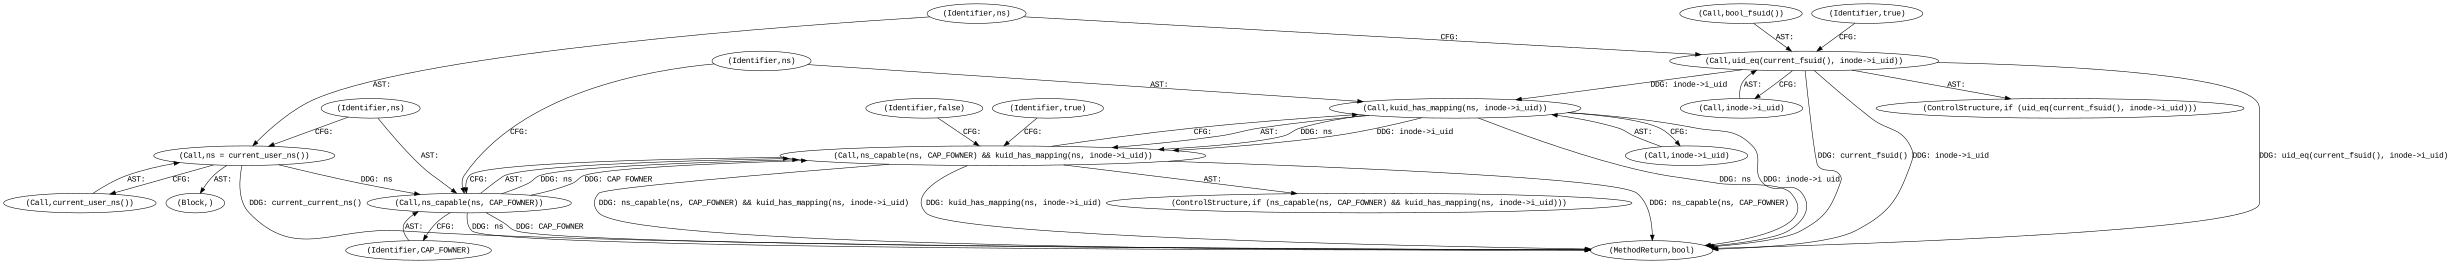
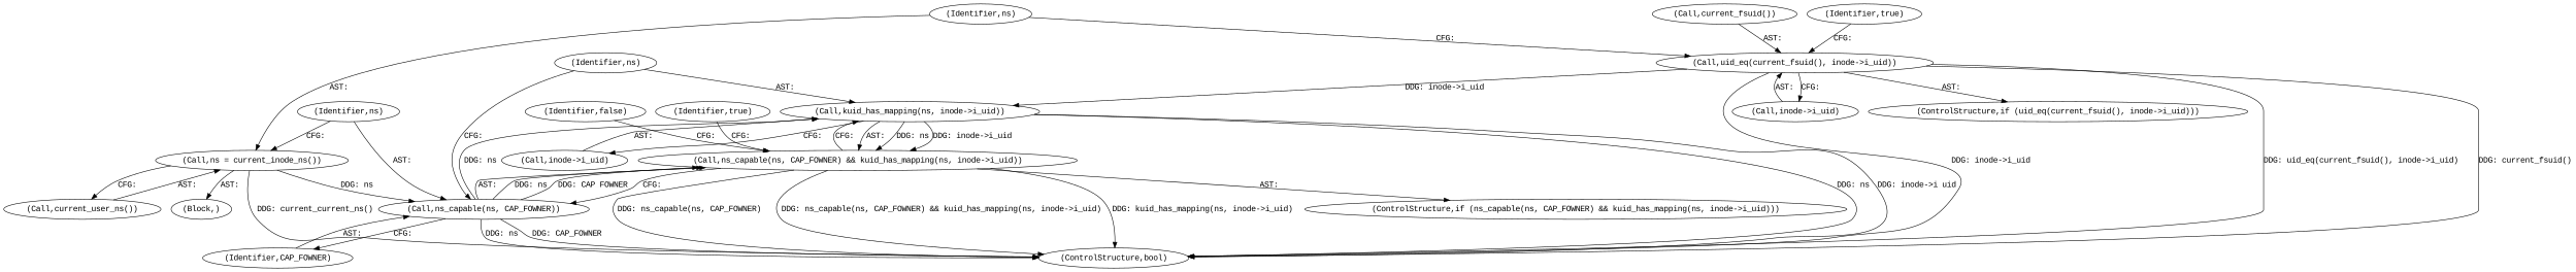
  digraph {
    fontname="Liberation Mono"
    node [fontname="Liberation Mono"]
    edge [fontname="Liberation Mono"]
    n1 [label="(Call,kuid_has_mapping(ns, inode->i_uid))"]
    n2 [label="(Call,ns_capable(ns, CAP_FOWNER) && kuid_has_mapping(ns, inode->i_uid))"]
-   n3 [label="(MethodReturn,bool)"]
+   n3 [label="(ControlStructure,bool)"]
    n4 [label="(Call,inode->i_uid)"]
    n5 [label="(Call,ns_capable(ns, CAP_FOWNER))"]
    n6 [label="(ControlStructure,if (ns_capable(ns, CAP_FOWNER) && kuid_has_mapping(ns, inode->i_uid)))"]
    n7 [label="(Identifier,CAP_FOWNER)"]
-   n8 [label="(Call,ns = current_user_ns())"]
+   n8 [label="(Call,ns = current_inode_ns())"]
    n9 [label="(Call,current_user_ns())"]
    n10 [label="(Block,)"]
    n11 [label="(Call,uid_eq(current_fsuid(), inode->i_uid))"]
    n12 [label="(Call,inode->i_uid)"]
    n13 [label="(ControlStructure,if (uid_eq(current_fsuid(), inode->i_uid)))"]
    n14 [label="(Identifier,ns)"]
    n15 [label="(Identifier,true)"]
    n16 [label="(Identifier,ns)"]
-   n17 [label="(Call,bool_fsuid())"]
+   n17 [label="(Call,current_fsuid())"]
    n18 [label="(Identifier,ns)"]
    n19 [label="(Identifier,false)"]
    n20 [label="(Identifier,true)"]
    n1 -> n2 [label="AST: "]
    n1 -> n2 [label="DDG: ns"]
    n1 -> n2 [label="DDG: inode->i_uid"]
    n1 -> n3 [label="DDG: ns"]
    n1 -> n3 [label="DDG: inode->i_uid"]
    n1 -> n4 [label="CFG: "]
    n2 -> n1 [label="CFG: "]
    n2 -> n3 [label="DDG: ns_capable(ns, CAP_FOWNER)"]
    n2 -> n3 [label="DDG: ns_capable(ns, CAP_FOWNER) && kuid_has_mapping(ns, inode->i_uid)"]
    n2 -> n3 [label="DDG: kuid_has_mapping(ns, inode->i_uid)"]
    n2 -> n5 [label="CFG: "]
    n2 -> n6 [label="AST: "]
    n4 -> n1 [label="AST: "]
+   n5 -> n1 [label="DDG: ns"]
    n5 -> n2 [label="AST: "]
    n5 -> n2 [label="DDG: ns"]
    n5 -> n2 [label="DDG: CAP_FOWNER"]
    n5 -> n3 [label="DDG: ns"]
    n5 -> n3 [label="DDG: CAP_FOWNER"]
    n5 -> n7 [label="CFG: "]
    n7 -> n5 [label="AST: "]
    n8 -> n3 [label="DDG: current_current_ns()"]
    n8 -> n5 [label="DDG: ns"]
    n8 -> n9 [label="CFG: "]
    n8 -> n10 [label="AST: "]
    n9 -> n8 [label="AST: "]
    n11 -> n1 [label="DDG: inode->i_uid"]
    n11 -> n3 [label="DDG: inode->i_uid"]
    n11 -> n3 [label="DDG: uid_eq(current_fsuid(), inode->i_uid)"]
    n11 -> n3 [label="DDG: current_fsuid()"]
    n11 -> n12 [label="CFG: "]
    n11 -> n13 [label="AST: "]
    n12 -> n11 [label="AST: "]
    n14 -> n5 [label="AST: "]
    n14 -> n8 [label="CFG: "]
    n15 -> n2 [label="CFG: "]
    n16 -> n8 [label="AST: "]
    n16 -> n11 [label="CFG: "]
    n17 -> n11 [label="AST: "]
    n18 -> n1 [label="AST: "]
    n18 -> n5 [label="CFG: "]
    n19 -> n2 [label="CFG: "]
    n20 -> n11 [label="CFG: "]
  }
